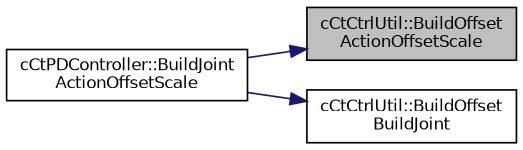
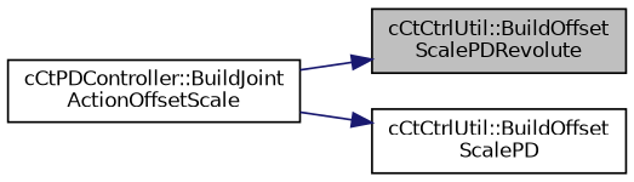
  digraph {
    rankdir=RL
    node [color=black fillcolor=white fontname=Helvetica fontsize=10 shape=record style=filled]
    edge [color=midnightblue dir=back fontname=Helvetica fontsize=10 labelfontname=Helvetica labelfontsize=10 style=solid]
-   n1 [fillcolor=grey75 fontcolor=black height=0.2 label="cCtCtrlUtil::BuildOffset\lActionOffsetScale" width=0.4]
+   n1 [fillcolor=grey75 fontcolor=black height=0.2 label="cCtCtrlUtil::BuildOffset\lScalePDRevolute" width=0.4]
    n2 [height=0.2 label="cCtPDController::BuildJoint\lActionOffsetScale" width=0.4]
-   n3 [height=0.2 label="cCtCtrlUtil::BuildOffset\lBuildJoint" width=0.4]
+   n3 [height=0.2 label="cCtCtrlUtil::BuildOffset\lScalePD" width=0.4]
    n1 -> n2
    n3 -> n2
  }
